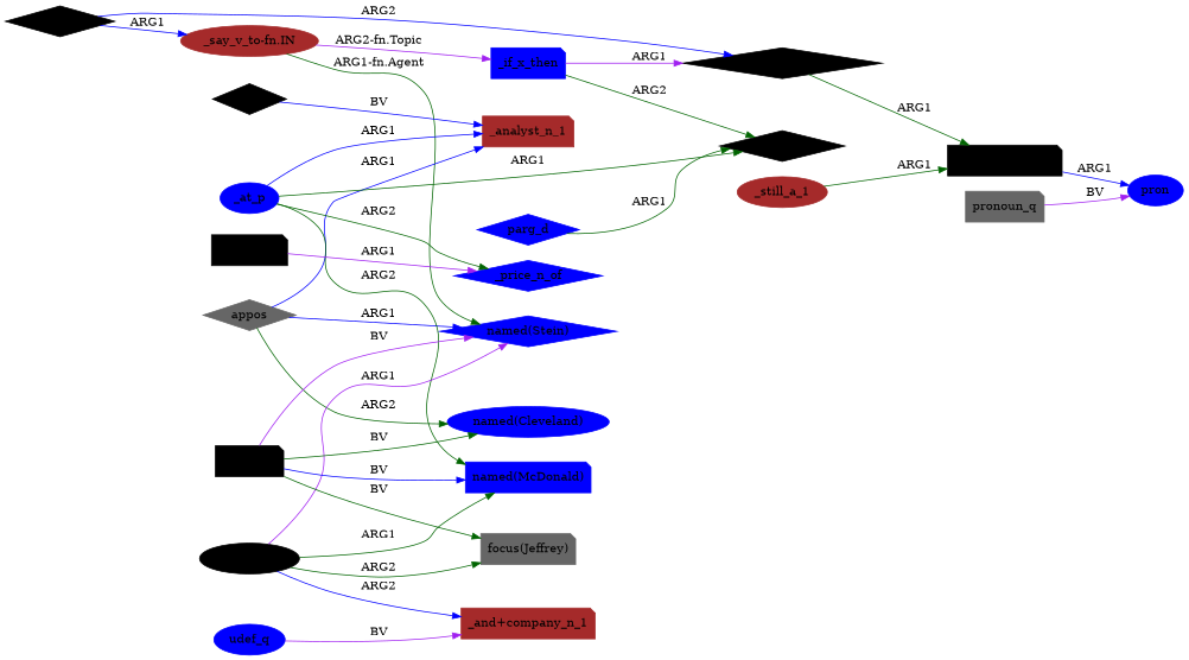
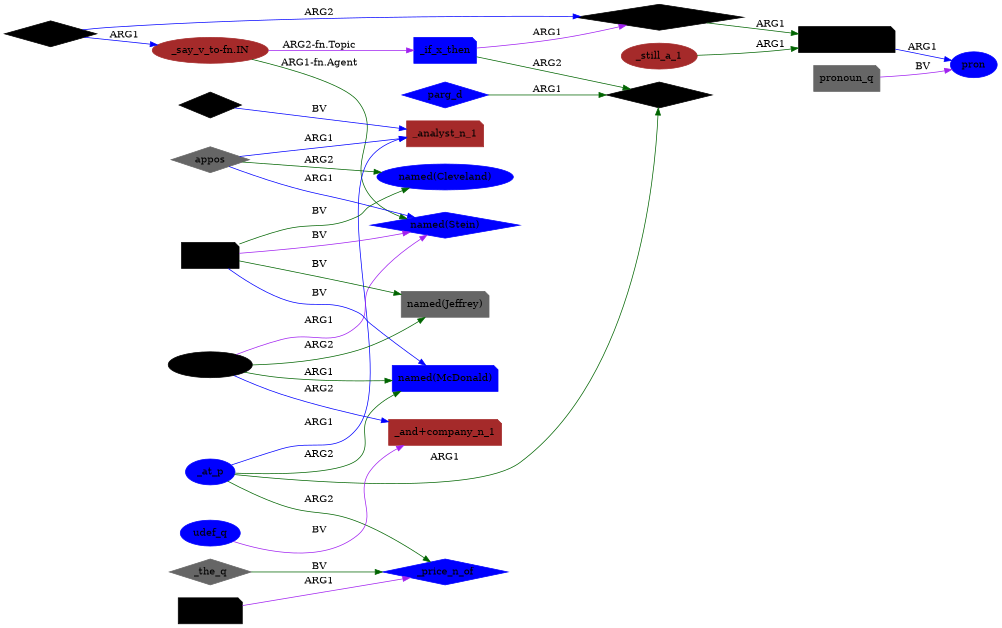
  digraph {
    rankdir=LR
    node [color=blue shape=diamond style=filled]
    edge [color=darkgreen]
    focus_d [color=black]
    _could_v_modal [color=black]
    "_say_v_to-fn.IN" [color=brown shape=ellipse]
    _profitable_a_for [color=black shape=note]
    "named(Stein)"
    _if_x_then [shape=note]
    pron [shape=ellipse]
    appos [color=gray40]
    "named(Cleveland)" [shape=ellipse]
    _analyst_n_1 [color=brown shape=note]
    _buy_v_1 [color=black]
    parg_d
    _at_p [shape=ellipse]
    "named(McDonald)" [shape=note]
    _price_n_of
    compound [color=black shape=ellipse]
-   "named(Jeffrey)" [color=gray40 shape=note label="focus(Jeffrey)"]
+   "named(Jeffrey)" [color=gray40 shape=note]
    "_and+company_n_1" [color=brown shape=note]
+   _the_q [color=gray40]
    pronoun_q [color=gray40 shape=note]
    _still_a_1 [color=brown shape=ellipse]
    proper_q [color=black shape=note]
    udef_q [shape=ellipse]
    _a_q [color=black]
    _right_a_1 [color=black shape=note]
    focus_d -> _could_v_modal [color=blue label=ARG2]
    focus_d -> "_say_v_to-fn.IN" [color=blue label=ARG1]
    _could_v_modal -> _profitable_a_for [label=ARG1]
    "_say_v_to-fn.IN" -> "named(Stein)" [label="ARG1-fn.Agent"]
    "_say_v_to-fn.IN" -> _if_x_then [color=purple label="ARG2-fn.Topic"]
    _profitable_a_for -> pron [color=blue label=ARG1]
    _if_x_then -> _could_v_modal [color=purple label=ARG1]
    _if_x_then -> _buy_v_1 [label=ARG2]
    appos -> "named(Stein)" [color=blue label=ARG1]
    appos -> "named(Cleveland)" [label=ARG2]
    appos -> _analyst_n_1 [color=blue label=ARG1]
    parg_d -> _buy_v_1 [label=ARG1]
    _at_p -> _analyst_n_1 [color=blue label=ARG1]
    _at_p -> _buy_v_1 [label=ARG1]
    _at_p -> "named(McDonald)" [label=ARG2]
    _at_p -> _price_n_of [label=ARG2]
    compound -> "named(Stein)" [color=purple label=ARG1]
    compound -> "named(McDonald)" [label=ARG1]
    compound -> "named(Jeffrey)" [label=ARG2]
    compound -> "_and+company_n_1" [color=blue label=ARG2]
+   _the_q -> _price_n_of [label=BV]
    pronoun_q -> pron [color=purple label=BV]
    _still_a_1 -> _profitable_a_for [label=ARG1]
    proper_q -> "named(Stein)" [color=purple label=BV]
    proper_q -> "named(Cleveland)" [label=BV]
    proper_q -> "named(McDonald)" [color=blue label=BV]
    proper_q -> "named(Jeffrey)" [label=BV]
    udef_q -> "_and+company_n_1" [color=purple label=BV]
    _a_q -> _analyst_n_1 [color=blue label=BV]
    _right_a_1 -> _price_n_of [color=purple label=ARG1]
  }
